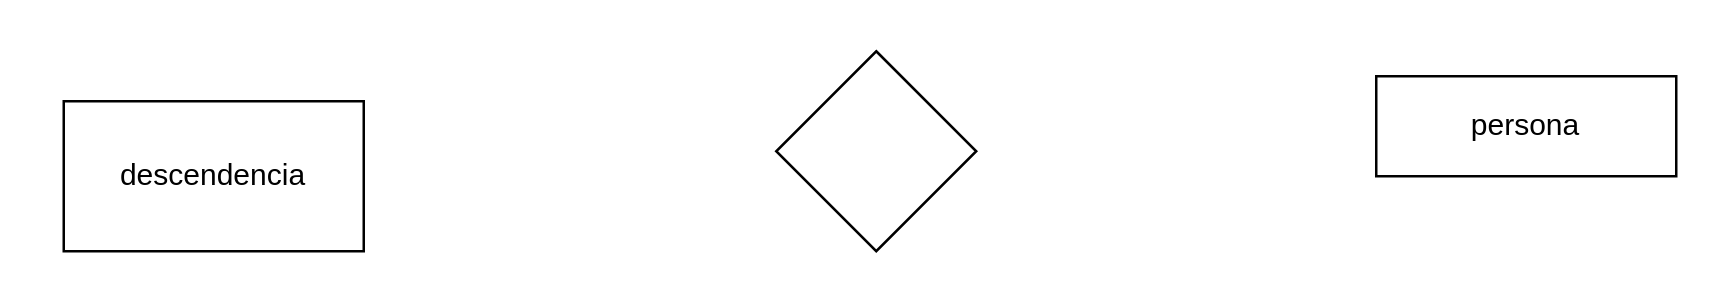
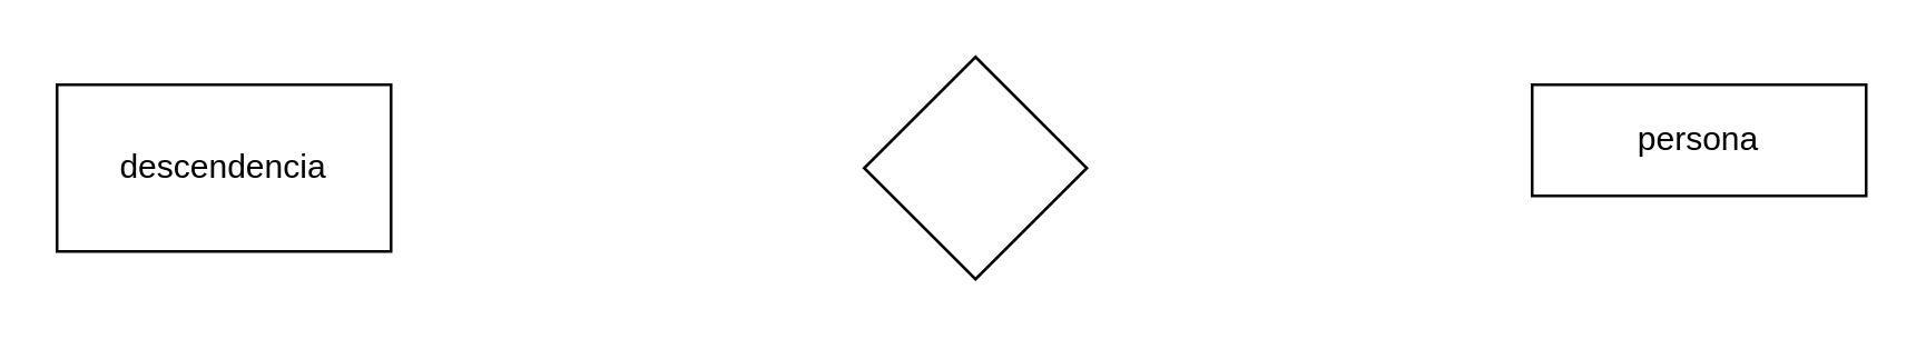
  <mxCell id="0" />
  <mxCell id="1" parent="0" />
- <mxCell id="2" value="descendencia" style="rounded=0;whiteSpace=wrap;html=1;" vertex="1" parent="1"><mxGeometry x="25" y="40" width="120" height="60" as="geometry" /></mxCell>
+ <mxCell id="2" value="descendencia" style="rounded=0;whiteSpace=wrap;html=1;" vertex="1" parent="1"><mxGeometry x="20" y="30" width="120" height="60" as="geometry" /></mxCell>
  <mxCell id="3" value="persona" style="rounded=0;whiteSpace=wrap;html=1;" vertex="1" parent="1"><mxGeometry x="550" y="30" width="120" height="40" as="geometry" /></mxCell>
  <mxCell id="4" value="" style="rhombus;whiteSpace=wrap;html=1;" vertex="1" parent="1"><mxGeometry x="310" y="20" width="80" height="80" as="geometry" /></mxCell>
